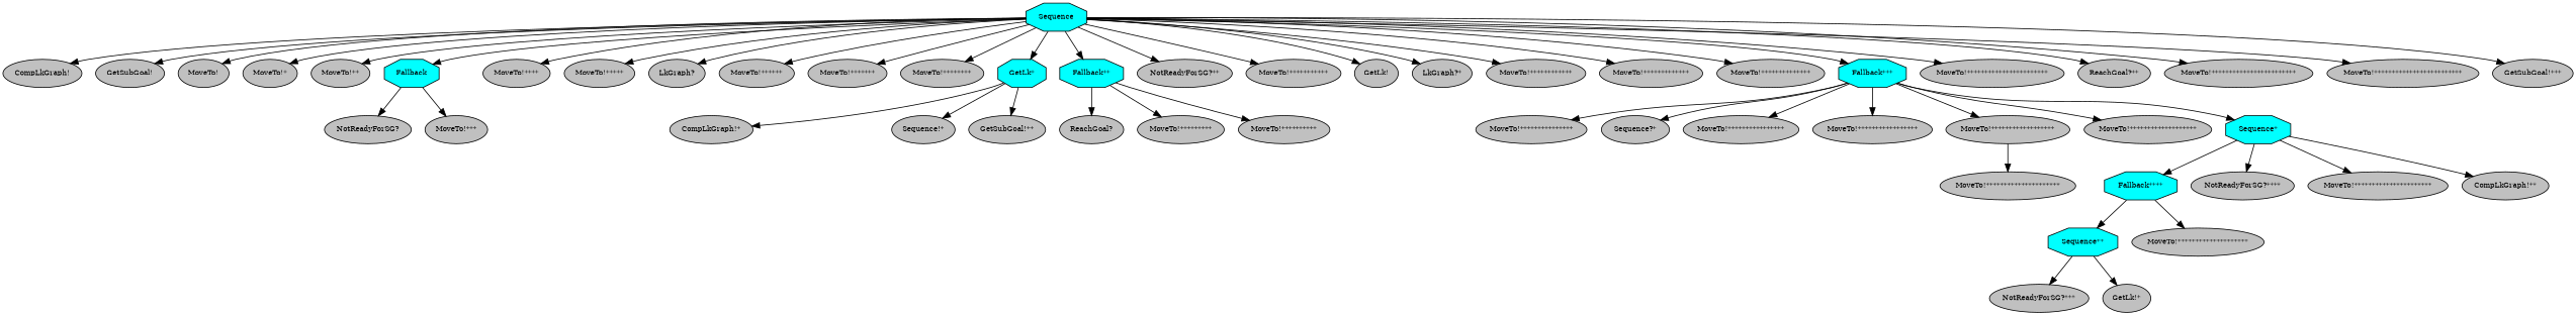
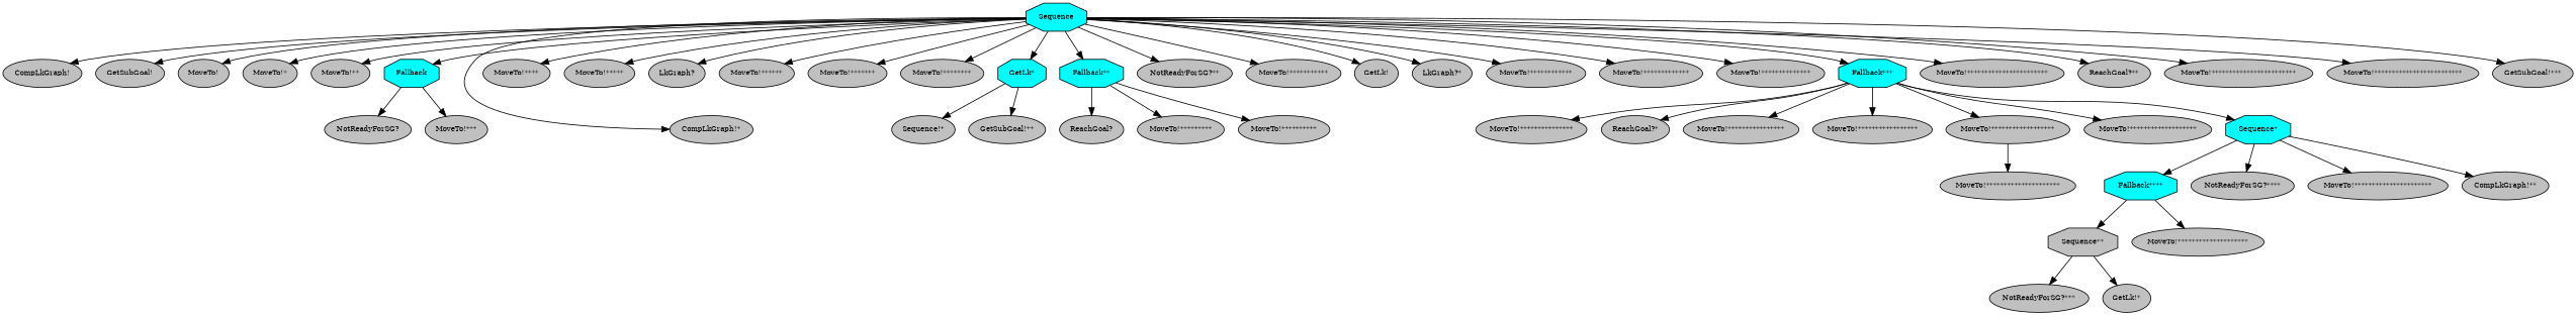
  digraph {
    fontname="times-roman"
    ordering=out
    node [fillcolor=gray fontcolor=black fontname="times-roman" fontsize=9 shape=ellipse style=filled]
    edge [fontname="times-roman"]
    n1 [fillcolor=cyan label=Sequence shape=octagon]
    n2 [label="CompLkGraph!"]
    n3 [label="GetSubGoal!"]
    n4 [label="MoveTo!"]
    n5 [label="MoveTo!*"]
    n6 [label="MoveTo!**"]
    n7 [fillcolor=cyan label=Fallback shape=octagon]
    n8 [label="CompLkGraph!*"]
    n9 [label="MoveTo!****"]
    n10 [label="MoveTo!*****"]
    n11 [label="LkGraph?"]
    n12 [label="MoveTo!******"]
    n13 [label="MoveTo!*******"]
    n14 [label="MoveTo!********"]
    n15 [fillcolor=cyan label="GetLk*" shape=octagon]
    n16 [fillcolor=cyan label="Fallback**" shape=octagon]
    n17 [label="NotReadyForSG?**"]
    n18 [label="MoveTo!***********"]
    n19 [label="GetLk!"]
    n20 [label="LkGraph?*"]
    n21 [label="MoveTo!************"]
    n22 [label="MoveTo!*************"]
    n23 [label="MoveTo!**************"]
    n24 [fillcolor=cyan label="Fallback***" shape=octagon]
    n25 [label="MoveTo!***********************"]
    n26 [label="ReachGoal?**"]
    n27 [label="MoveTo!************************"]
    n28 [label="MoveTo!*************************"]
    n29 [label="GetSubGoal!***"]
    n30 [label="NotReadyForSG?"]
    n31 [label="MoveTo!***"]
    n32 [label="Sequence!*"]
    n33 [label="GetSubGoal!**"]
    n34 [label="ReachGoal?"]
    n35 [label="MoveTo!*********"]
    n36 [label="MoveTo!**********"]
    n37 [label="MoveTo!***************"]
-   n38 [label="Sequence?*"]
+   n38 [label="ReachGoal?*"]
    n39 [label="MoveTo!****************"]
    n40 [label="MoveTo!*****************"]
    n41 [label="MoveTo!******************"]
    n42 [label="MoveTo!*******************"]
    n43 [fillcolor=cyan label="Sequence*" shape=octagon]
    n44 [label="MoveTo!*********************"]
    n45 [fillcolor=cyan label="Fallback****" shape=octagon]
    n46 [label="NotReadyForSG?****"]
    n47 [label="MoveTo!**********************"]
    n48 [label="CompLkGraph!**"]
-   n49 [fillcolor=cyan label="Sequence**" shape=octagon]
+   n49 [label="Sequence**" shape=octagon]
    n50 [label="MoveTo!********************"]
    n51 [label="NotReadyForSG?***"]
    n52 [label="GetLk!*"]
    n1 -> n2
    n1 -> n3
    n1 -> n4
    n1 -> n5
    n1 -> n6
    n1 -> n7
-   n15 -> n8
+   n1 -> n8
    n1 -> n9
    n1 -> n10
    n1 -> n11
    n1 -> n12
    n1 -> n13
    n1 -> n14
    n1 -> n15
    n1 -> n16
    n1 -> n17
    n1 -> n18
    n1 -> n19
    n1 -> n20
    n1 -> n21
    n1 -> n22
    n1 -> n23
    n1 -> n24
    n1 -> n25
    n1 -> n26
    n1 -> n27
    n1 -> n28
    n1 -> n29
    n7 -> n30
    n7 -> n31
    n15 -> n32
    n15 -> n33
    n16 -> n34
    n16 -> n35
    n16 -> n36
    n24 -> n37
    n24 -> n38
    n24 -> n39
    n24 -> n40
    n24 -> n41
    n24 -> n42
    n24 -> n43
    n41 -> n44
    n43 -> n45
    n43 -> n46
    n43 -> n47
    n43 -> n48
    n45 -> n49
    n45 -> n50
    n49 -> n51
    n49 -> n52
  }
